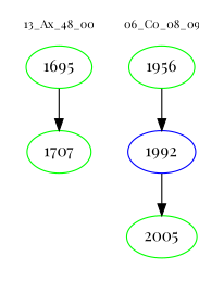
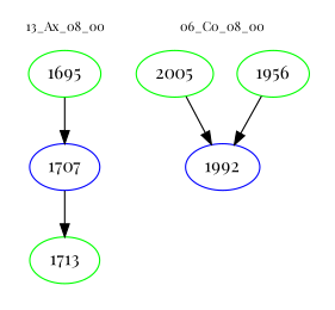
  digraph {
    fontname="Playfair Display"
    node [color=green fontname="Playfair Display"]
    edge [color=black fontname="Playfair Display"]
-   n1 [label=1707]
+   n1 [color=blue label=1707]
    n2 [label=1695]
+   n3 [label=1713]
    n4 [color=blue label=1992]
    n5 [label=1956]
    n6 [label=2005]
    subgraph cluster_1 {
      color=white
      fontsize=10
-     label="13_Ax_48_00"
+     label="13_Ax_08_00"
      n1
      n2
+     n3
    }
    subgraph cluster_2 {
      color=white
      fontsize=10
-     label="06_C0_08_09"
+     label="06_C0_08_00"
      n4
      n5
      n6
    }
+   n1 -> n3
    n2 -> n1
-   n4 -> n6
+   n6 -> n4
    n5 -> n4
  }
